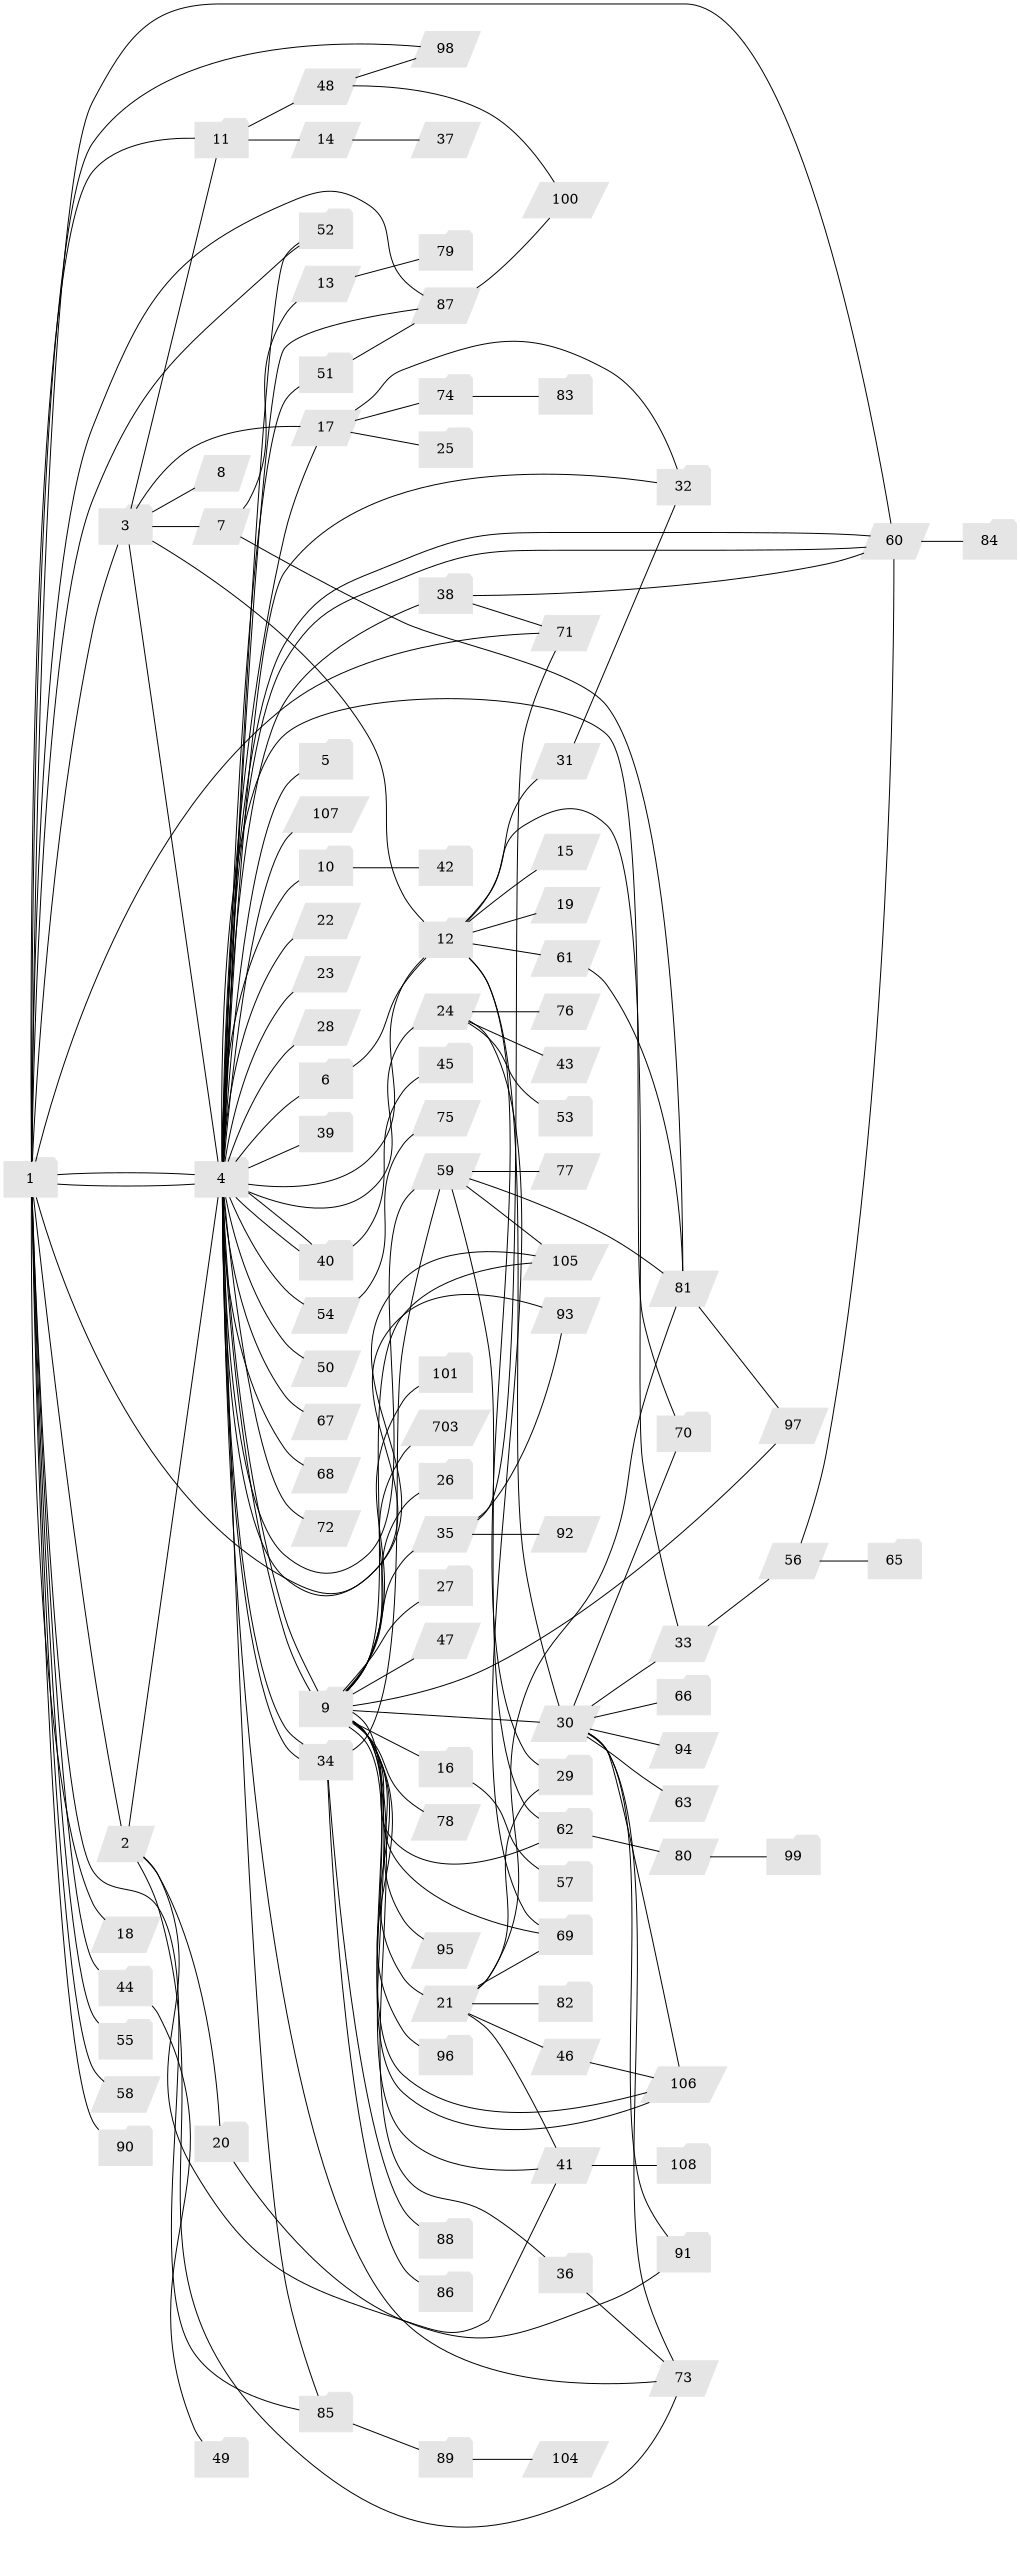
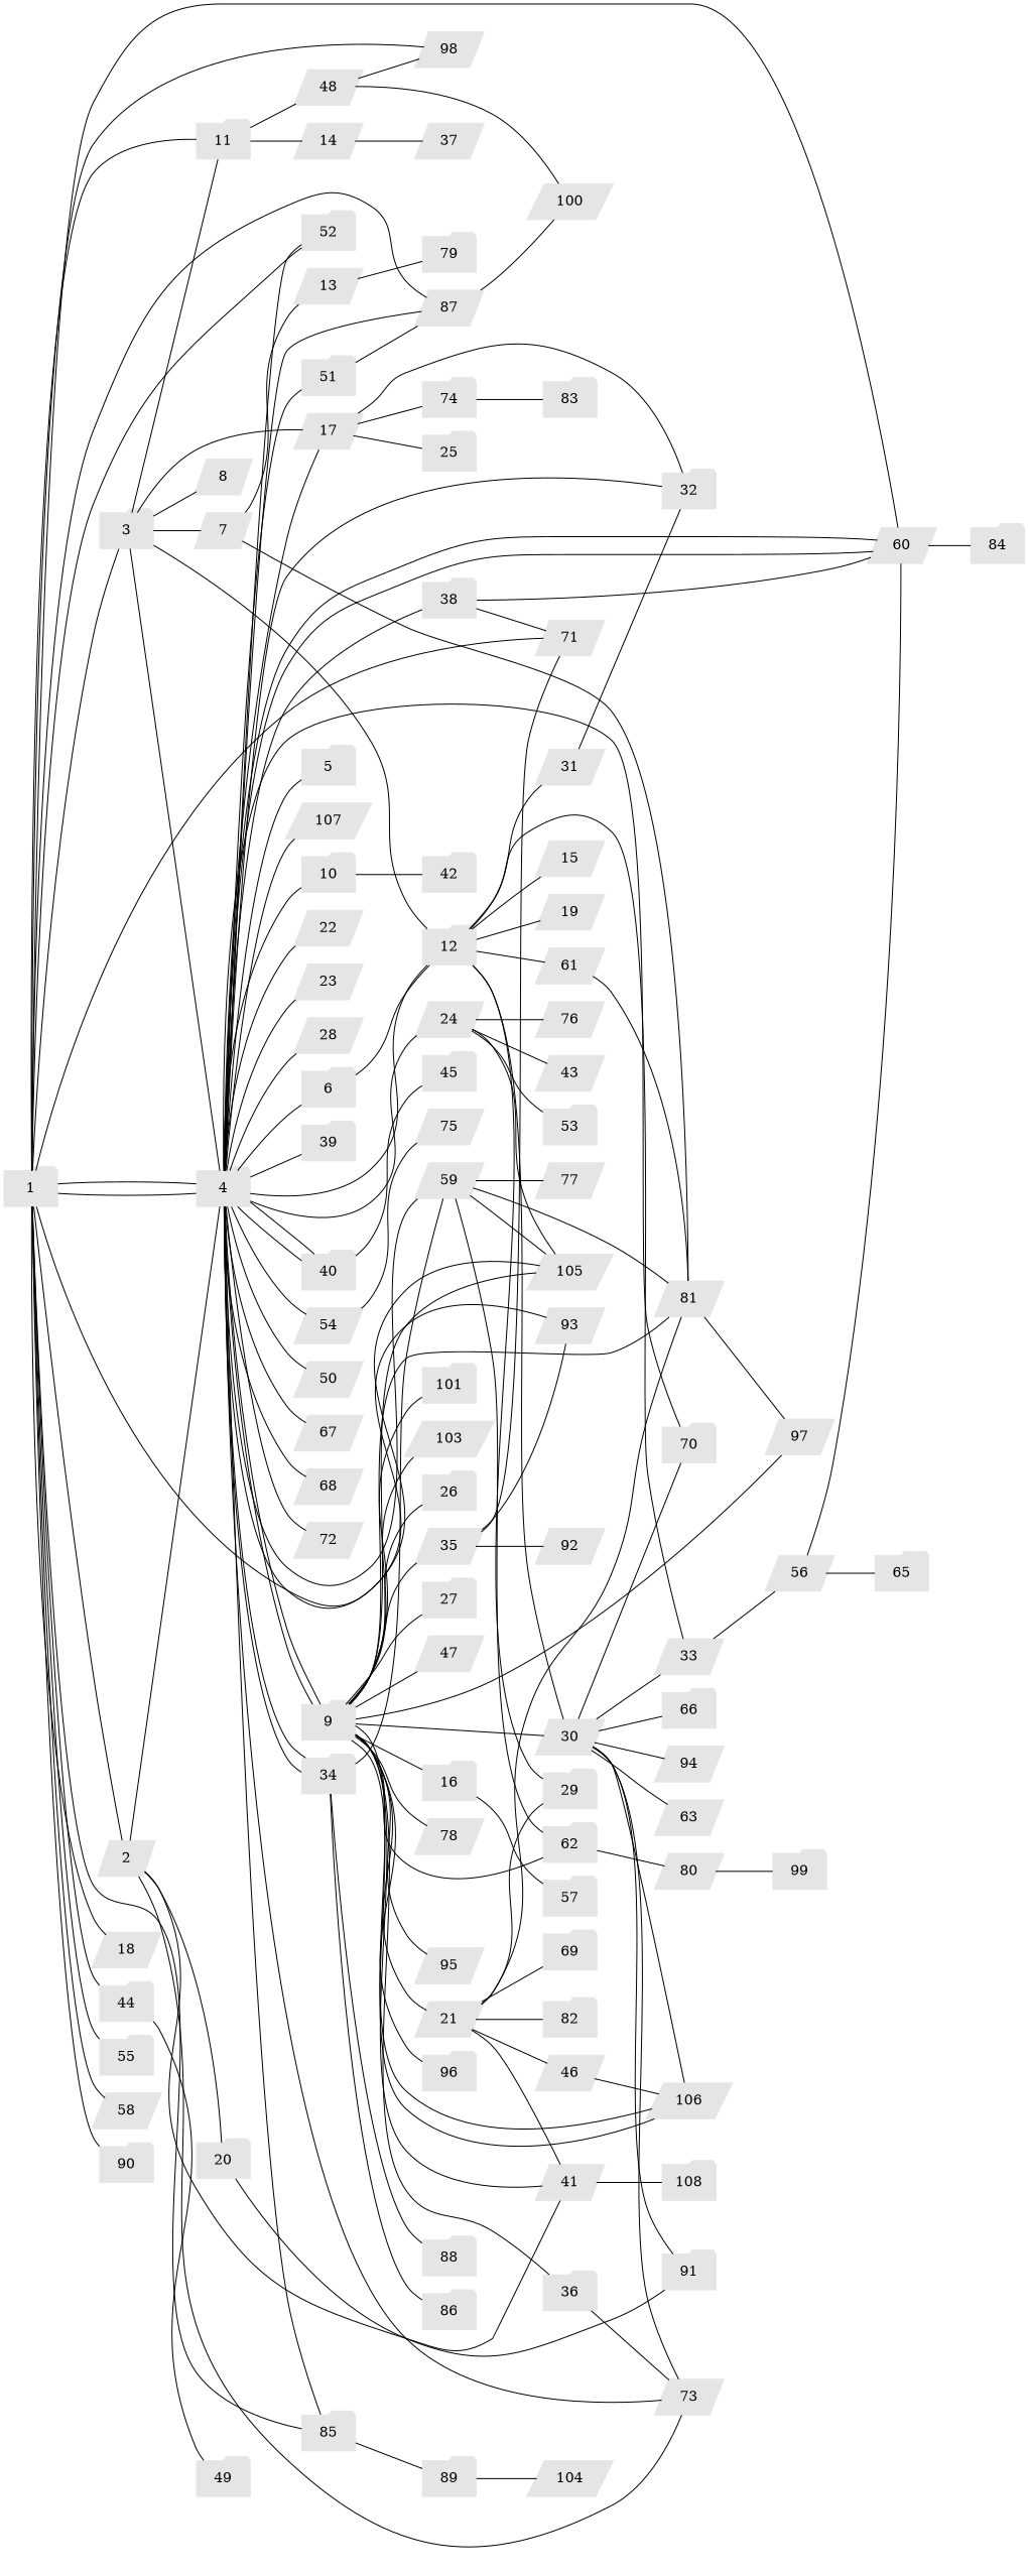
  graph {
    rankdir=LR
    node [color=gray90 shape=parallelogram style=filled]
    1 [shape=folder]
    2
    3 [shape=folder]
    4 [shape=folder]
    11 [shape=folder]
    18
    44 [shape=folder]
    52 [shape=folder]
    55 [shape=folder]
    58
    60
    71
    85 [shape=folder]
    87
    90 [shape=folder]
    98
    105
    20 [shape=folder]
    41
    73
    7
    8
    12 [shape=folder]
    17
    5 [shape=folder]
    6 [shape=folder]
    9 [shape=folder]
    10 [shape=folder]
    22
    23
    24
    28
    32 [shape=folder]
    34 [shape=folder]
    38 [shape=folder]
    39 [shape=folder]
    40 [shape=folder]
    50
    51 [shape=folder]
    54
    59
    67
    68
    70 [shape=folder]
    72
    93
    107
    14
    48
    49 [shape=folder]
    84 [shape=folder]
    89 [shape=folder]
    100
    91 [shape=folder]
    n55 [label=108 shape=folder]
    13
    81
    30
    15
    19
    29 [shape=folder]
    31
    33
    61
    25 [shape=folder]
    74 [shape=folder]
    16 [shape=folder]
    21
    26 [shape=folder]
    27 [shape=folder]
    35
    36 [shape=folder]
    47
    62 [shape=folder]
    78
    95
    96 [shape=folder]
    97
    101 [shape=folder]
-   103 [label=703]
+   103
    106
    42 [shape=folder]
    69 [shape=folder]
    43
    53 [shape=folder]
    76
    86 [shape=folder]
    88 [shape=folder]
    45 [shape=folder]
    75
    77
    79 [shape=folder]
    57 [shape=folder]
    46
    82 [shape=folder]
    63
    66 [shape=folder]
    94
    92
    80
    37
    56
    83 [shape=folder]
    65 [shape=folder]
    99 [shape=folder]
    104
    1 -- 2
    1 -- 3
    1 -- 4
    1 -- 4
    1 -- 11
    1 -- 18
    1 -- 44
    1 -- 52
    1 -- 55
    1 -- 58
    1 -- 60
    1 -- 71
    1 -- 85
    1 -- 87
    1 -- 90
    1 -- 98
    1 -- 105
    2 -- 4
    2 -- 20
    2 -- 41
    2 -- 73
    3 -- 4
    3 -- 11
    3 -- 7
    3 -- 8
    3 -- 12
    3 -- 17
    4 -- 52
    4 -- 60
    4 -- 60
    4 -- 85
    4 -- 87
    4 -- 73
    4 -- 12
    4 -- 17
    4 -- 5
    4 -- 6
    4 -- 9
    4 -- 9
    4 -- 10
    4 -- 22
    4 -- 23
    4 -- 24
    4 -- 28
    4 -- 32
    4 -- 34
    4 -- 34
    4 -- 38
    4 -- 39
    4 -- 40
    4 -- 40
    4 -- 50
    4 -- 51
    4 -- 54
    4 -- 59
    4 -- 67
    4 -- 68
    4 -- 70
    4 -- 72
    4 -- 93
    4 -- 107
    11 -- 14
    11 -- 48
    44 -- 49
    60 -- 84
    85 -- 89
    87 -- 100
    20 -- 91
    41 -- n55
    7 -- 13
    7 -- 81
    12 -- 30
    12 -- 15
    12 -- 19
    12 -- 29
    12 -- 31
    12 -- 33
    12 -- 61
    17 -- 32
    17 -- 25
    17 -- 74
    6 -- 12
    9 -- 105
    9 -- 41
-   9 -- 69
+   9 -- 81
    9 -- 30
    9 -- 16
    9 -- 21
    9 -- 26
    9 -- 27
    9 -- 35
    9 -- 36
    9 -- 47
    9 -- 62
    9 -- 78
    9 -- 95
    9 -- 96
    9 -- 97
    9 -- 101
    9 -- 103
    9 -- 106
    9 -- 106
    10 -- 42
-   24 -- 69
+   24 -- 105
    24 -- 43
    24 -- 53
    24 -- 76
    34 -- 59
    34 -- 86
    34 -- 88
    38 -- 60
    38 -- 71
    40 -- 45
    51 -- 87
    54 -- 75
    59 -- 105
    59 -- 81
    59 -- 62
    59 -- 77
    14 -- 37
    48 -- 98
    48 -- 100
    89 -- 104
    13 -- 79
    81 -- 97
    30 -- 73
    30 -- 70
    30 -- 91
    30 -- 33
    30 -- 106
    30 -- 63
    30 -- 66
    30 -- 94
    31 -- 32
    33 -- 56
    61 -- 81
    74 -- 83
    16 -- 57
    21 -- 41
    21 -- 81
    21 -- 29
    21 -- 69
    21 -- 46
    21 -- 82
    35 -- 71
    35 -- 93
    35 -- 92
    36 -- 73
    62 -- 80
    46 -- 106
    80 -- 99
    56 -- 60
    56 -- 65
  }
